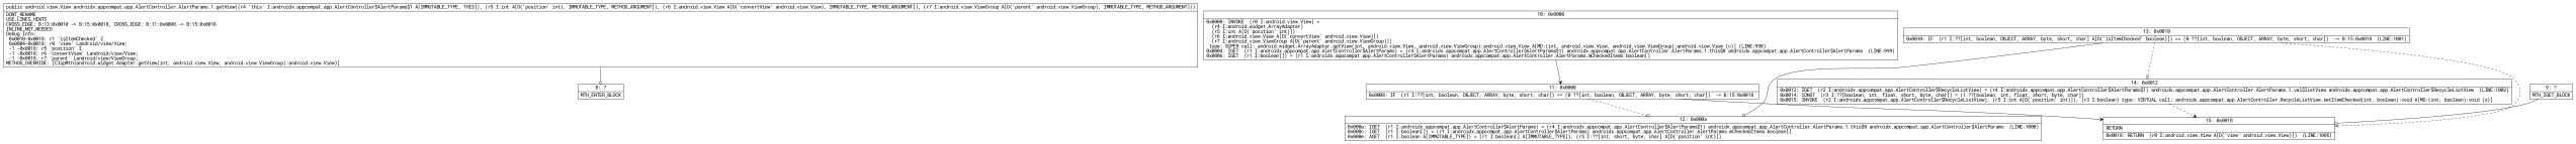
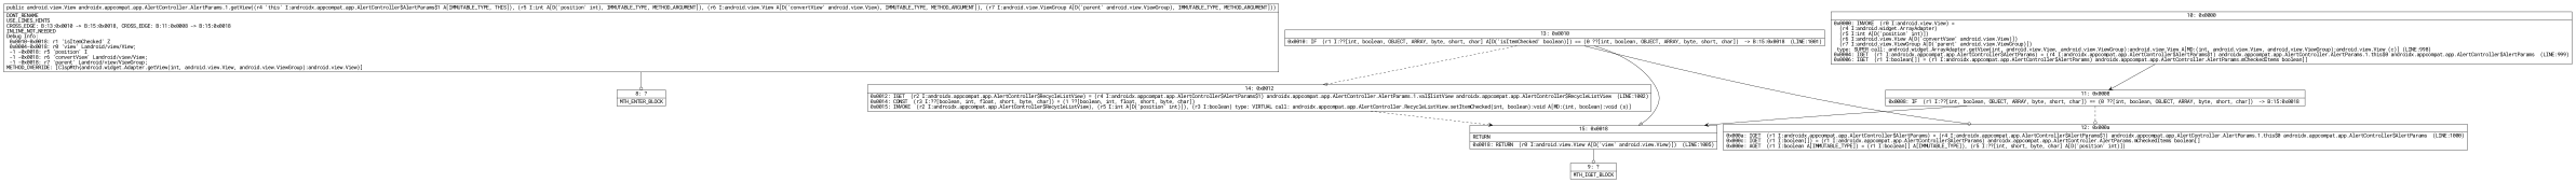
  digraph {
    fontname="Roboto Mono"
    node [fontname="Roboto Mono" shape=record]
    edge [arrowhead=odot fontname="Roboto Mono"]
    n1 [label="{8\:\ ?|MTH_ENTER_BLOCK\l}"]
    n2 [label="{10\:\ 0x0000|0x0000: INVOKE  (r0 I:android.view.View) = \l  (r4 I:android.widget.ArrayAdapter)\l  (r5 I:int A[D('position' int)])\l  (r6 I:android.view.View A[D('convertView' android.view.View)])\l  (r7 I:android.view.ViewGroup A[D('parent' android.view.ViewGroup)])\l type: SUPER call: android.widget.ArrayAdapter.getView(int, android.view.View, android.view.ViewGroup):android.view.View A[MD:(int, android.view.View, android.view.ViewGroup):android.view.View (c)] (LINE:998)\l0x0004: IGET  (r1 I:androidx.appcompat.app.AlertController$AlertParams) = (r4 I:androidx.appcompat.app.AlertController$AlertParams$1) androidx.appcompat.app.AlertController.AlertParams.1.this$0 androidx.appcompat.app.AlertController$AlertParams  (LINE:999)\l0x0006: IGET  (r1 I:boolean[]) = (r1 I:androidx.appcompat.app.AlertController$AlertParams) androidx.appcompat.app.AlertController.AlertParams.mCheckedItems boolean[] \l}"]
    n3 [label="{11\:\ 0x0008|0x0008: IF  (r1 I:??[int, boolean, OBJECT, ARRAY, byte, short, char]) == (0 ??[int, boolean, OBJECT, ARRAY, byte, short, char])  \-\> B:15:0x0018 \l}"]
    n4 [label="{12\:\ 0x000a|0x000a: IGET  (r1 I:androidx.appcompat.app.AlertController$AlertParams) = (r4 I:androidx.appcompat.app.AlertController$AlertParams$1) androidx.appcompat.app.AlertController.AlertParams.1.this$0 androidx.appcompat.app.AlertController$AlertParams  (LINE:1000)\l0x000c: IGET  (r1 I:boolean[]) = (r1 I:androidx.appcompat.app.AlertController$AlertParams) androidx.appcompat.app.AlertController.AlertParams.mCheckedItems boolean[] \l0x000e: AGET  (r1 I:boolean A[IMMUTABLE_TYPE]) = (r1 I:boolean[] A[IMMUTABLE_TYPE]), (r5 I:??[int, short, byte, char] A[D('position' int)]) \l}"]
    n5 [label="{15\:\ 0x0018|RETURN\l|0x0018: RETURN  (r0 I:android.view.View A[D('view' android.view.View)])  (LINE:1005)\l}"]
    n6 [label="{9\:\ ?|MTH_IGET_BLOCK\l}"]
    n7 [label="{13\:\ 0x0010|0x0010: IF  (r1 I:??[int, boolean, OBJECT, ARRAY, byte, short, char] A[D('isItemChecked' boolean)]) == (0 ??[int, boolean, OBJECT, ARRAY, byte, short, char])  \-\> B:15:0x0018  (LINE:1001)\l}"]
    n8 [label="{14\:\ 0x0012|0x0012: IGET  (r2 I:androidx.appcompat.app.AlertController$RecycleListView) = (r4 I:androidx.appcompat.app.AlertController$AlertParams$1) androidx.appcompat.app.AlertController.AlertParams.1.val$listView androidx.appcompat.app.AlertController$RecycleListView  (LINE:1002)\l0x0014: CONST  (r3 I:??[boolean, int, float, short, byte, char]) = (1 ??[boolean, int, float, short, byte, char]) \l0x0015: INVOKE  (r2 I:androidx.appcompat.app.AlertController$RecycleListView), (r5 I:int A[D('position' int)]), (r3 I:boolean) type: VIRTUAL call: androidx.appcompat.app.AlertController.RecycleListView.setItemChecked(int, boolean):void A[MD:(int, boolean):void (s)]\l}"]
    n9 [label="{public android.view.View androidx.appcompat.app.AlertController.AlertParams.1.getView((r4 'this' I:androidx.appcompat.app.AlertController$AlertParams$1 A[IMMUTABLE_TYPE, THIS]), (r5 I:int A[D('position' int), IMMUTABLE_TYPE, METHOD_ARGUMENT]), (r6 I:android.view.View A[D('convertView' android.view.View), IMMUTABLE_TYPE, METHOD_ARGUMENT]), (r7 I:android.view.ViewGroup A[D('parent' android.view.ViewGroup), IMMUTABLE_TYPE, METHOD_ARGUMENT]))  | DONT_RENAME\lUSE_LINES_HINTS\lCROSS_EDGE: B:13:0x0010 \-\> B:15:0x0018, CROSS_EDGE: B:11:0x0008 \-\> B:15:0x0018\lINLINE_NOT_NEEDED\lDebug Info:\l  0x0010\-0x0018: r1 'isItemChecked' Z\l  0x0004\-0x0018: r0 'view' Landroid\/view\/View;\l  \-1 \-0x0018: r5 'position' I\l  \-1 \-0x0018: r6 'convertView' Landroid\/view\/View;\l  \-1 \-0x0018: r7 'parent' Landroid\/view\/ViewGroup;\lMETHOD_OVERRIDE: [ClspMth\{android.widget.Adapter.getView(int, android.view.View, android.view.ViewGroup):android.view.View\}]\l}"]
    n2 -> n3 [arrowhead=vee]
    n3 -> n4 [style=dashed]
    n3 -> n5 [arrowhead=vee]
-   n6 -> n5
+   n5 -> n6
    n7 -> n4
-   n7 -> n5 [arrowhead=onormal style=dashed]
+   n7 -> n5 [arrowhead=onormal]
    n7 -> n8 [arrowhead=onormal style=dashed]
    n8 -> n5 [arrowhead=vee style=dashed]
    n9 -> n1
  }
